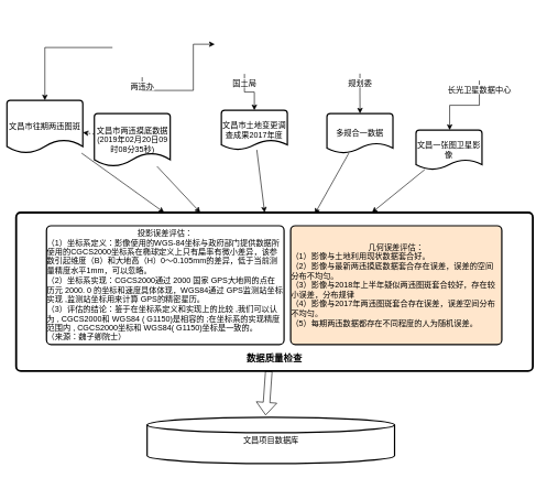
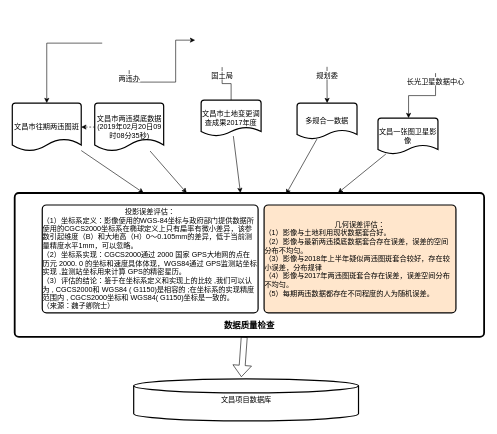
  <mxCell id="0" />
  <mxCell id="1" parent="0" />
  <mxCell id="2" style="edgeStyle=none;shape=flexArrow;rounded=0;orthogonalLoop=1;jettySize=auto;html=1;entryX=0.479;entryY=-0.043;entryDx=0;entryDy=0;entryPerimeter=0;fillColor=#FFFFFF;" edge="1" parent="1" source="3" target="26"><mxGeometry relative="1" as="geometry" /></mxCell>
  <mxCell id="3" value="&lt;font style=&quot;font-size: 14px&quot;&gt;&lt;b&gt;&lt;br&gt;&lt;br&gt;&lt;br&gt;&lt;br&gt;&lt;br&gt;&lt;br&gt;&lt;br&gt;&lt;br&gt;&lt;br&gt;&lt;br&gt;&lt;br&gt;&lt;br&gt;数据质量检查&lt;/b&gt;&lt;/font&gt;&lt;br&gt;" style="rounded=1;whiteSpace=wrap;html=1;absoluteArcSize=1;arcSize=14;strokeWidth=3;" vertex="1" parent="1"><mxGeometry x="24" y="321" width="783" height="240" as="geometry" /></mxCell>
- <mxCell id="4" style="edgeStyle=orthogonalEdgeStyle;rounded=0;orthogonalLoop=1;jettySize=auto;html=1;exitX=0.5;exitY=1;exitDx=0;exitDy=0;" edge="1" parent="1" source="5" target="9"><mxGeometry relative="1" as="geometry" /></mxCell>
+ <mxCell id="4" style="edgeStyle=orthogonalEdgeStyle;rounded=0;orthogonalLoop=1;jettySize=auto;html=1;exitX=0.5;exitY=1;exitDx=0;exitDy=0;endArrow=none;" edge="1" parent="1" source="5" target="9"><mxGeometry relative="1" as="geometry" /></mxCell>
  <mxCell id="5" value="国土局" style="shape=image;html=1;verticalAlign=top;verticalLabelPosition=bottom;labelBackgroundColor=#ffffff;imageAspect=0;aspect=fixed;image=https://cdn4.iconfinder.com/data/icons/ios-web-user-interface-multi-circle-flat-vol-3/512/Bank_building_government_house_real_estate_panteon-128.png" vertex="1" parent="1"><mxGeometry x="325" width="90" height="90" as="geometry" y="21" /></mxCell>
  <mxCell id="6" style="edgeStyle=orthogonalEdgeStyle;rounded=0;orthogonalLoop=1;jettySize=auto;html=1;exitX=0.5;exitY=1;exitDx=0;exitDy=0;" edge="1" parent="1" source="7"><mxGeometry relative="1" as="geometry"><mxPoint x="545.167" y="171" as="targetPoint" /></mxGeometry></mxCell>
  <mxCell id="7" value="规划委" style="shape=image;html=1;verticalAlign=top;verticalLabelPosition=bottom;labelBackgroundColor=#ffffff;imageAspect=0;aspect=fixed;image=https://cdn4.iconfinder.com/data/icons/ios-web-user-interface-multi-circle-flat-vol-3/512/Bank_building_government_house_real_estate_panteon-128.png" vertex="1" parent="1"><mxGeometry x="500" y="20.5" width="90" height="90" as="geometry" /></mxCell>
  <mxCell id="8" style="edgeStyle=none;rounded=0;orthogonalLoop=1;jettySize=auto;html=1;" edge="1" parent="1" source="9" target="3"><mxGeometry relative="1" as="geometry" /></mxCell>
  <mxCell id="9" value="文昌市土地变更调查成果2017年度" style="strokeWidth=2;html=1;shape=mxgraph.flowchart.document2;whiteSpace=wrap;size=0.25;" vertex="1" parent="1"><mxGeometry x="335" y="166" width="100" height="60" as="geometry" /></mxCell>
  <mxCell id="10" value="" style="rounded=0;orthogonalLoop=1;jettySize=auto;html=1;dashed=1;" edge="1" parent="1" source="12" target="14"><mxGeometry relative="1" as="geometry" /></mxCell>
  <mxCell id="11" style="edgeStyle=none;rounded=0;orthogonalLoop=1;jettySize=auto;html=1;" edge="1" parent="1" source="12" target="3"><mxGeometry relative="1" as="geometry" /></mxCell>
- <mxCell id="12" value="文昌市两违摸底数据(2019年02月20日09时08分35秒)" style="strokeWidth=2;html=1;shape=mxgraph.flowchart.document2;whiteSpace=wrap;size=0.25;" vertex="1" parent="1"><mxGeometry x="142.5" y="171" width="115" height="80" as="geometry" /></mxCell>
+ <mxCell id="12" value="文昌市两违摸底数据(2019年02月20日09时08分35秒)" style="strokeWidth=2;html=1;shape=mxgraph.flowchart.document2;whiteSpace=wrap;size=0.25;" vertex="1" parent="1"><mxGeometry x="157.5" y="171" width="115" height="80" as="geometry" /></mxCell>
  <mxCell id="13" style="edgeStyle=none;rounded=0;orthogonalLoop=1;jettySize=auto;html=1;" edge="1" parent="1" source="14" target="3"><mxGeometry relative="1" as="geometry" /></mxCell>
- <mxCell id="14" value="文昌市往期两违图斑" style="strokeWidth=2;html=1;shape=mxgraph.flowchart.document2;whiteSpace=wrap;size=0.25;" vertex="1" parent="1"><mxGeometry x="10" y="151" width="115" height="80" as="geometry" /></mxCell>
+ <mxCell id="14" value="文昌市往期两违图斑" style="strokeWidth=2;html=1;shape=mxgraph.flowchart.document2;whiteSpace=wrap;size=0.25;" vertex="1" parent="1"><mxGeometry x="20" y="171" width="115" height="80" as="geometry" /></mxCell>
  <mxCell id="15" style="edgeStyle=none;rounded=0;orthogonalLoop=1;jettySize=auto;html=1;entryX=0.578;entryY=0.008;entryDx=0;entryDy=0;entryPerimeter=0;" edge="1" parent="1" source="16" target="3"><mxGeometry relative="1" as="geometry" /></mxCell>
  <mxCell id="16" value="多规合一数据" style="strokeWidth=2;html=1;shape=mxgraph.flowchart.document2;whiteSpace=wrap;size=0.25;" vertex="1" parent="1"><mxGeometry x="495" y="171" width="100" height="60" as="geometry" /></mxCell>
  <mxCell id="17" style="edgeStyle=none;rounded=0;orthogonalLoop=1;jettySize=auto;html=1;" edge="1" parent="1" source="18" target="3"><mxGeometry relative="1" as="geometry" /></mxCell>
  <mxCell id="18" value="文昌一张图卫星影像" style="strokeWidth=2;html=1;shape=mxgraph.flowchart.document2;whiteSpace=wrap;size=0.25;" vertex="1" parent="1"><mxGeometry x="630" y="196" width="100" height="60" as="geometry" /></mxCell>
  <mxCell id="19" style="edgeStyle=orthogonalEdgeStyle;rounded=0;orthogonalLoop=1;jettySize=auto;html=1;entryX=0.51;entryY=0;entryDx=0;entryDy=0;entryPerimeter=0;" edge="1" parent="1" source="20" target="18"><mxGeometry relative="1" as="geometry" /></mxCell>
  <mxCell id="20" value="长光卫星数据中心" style="shape=image;html=1;verticalAlign=top;verticalLabelPosition=bottom;labelBackgroundColor=#ffffff;imageAspect=0;aspect=fixed;image=https://cdn3.iconfinder.com/data/icons/world-of-anime/128/WORLD_GOV.png" vertex="1" parent="1"><mxGeometry x="676" width="100" height="100" as="geometry" y="21" /></mxCell>
  <mxCell id="21" style="edgeStyle=orthogonalEdgeStyle;rounded=0;orthogonalLoop=1;jettySize=auto;html=1;exitX=0.5;exitY=1;exitDx=0;exitDy=0;" edge="1" parent="1" source="23" target="5"><mxGeometry relative="1" as="geometry" /></mxCell>
  <mxCell id="22" style="edgeStyle=orthogonalEdgeStyle;rounded=0;orthogonalLoop=1;jettySize=auto;html=1;" edge="1" parent="1" source="23" target="14"><mxGeometry relative="1" as="geometry" /></mxCell>
  <mxCell id="23" value="两违办" style="shape=image;html=1;verticalAlign=top;verticalLabelPosition=bottom;labelBackgroundColor=#ffffff;imageAspect=0;aspect=fixed;image=https://cdn4.iconfinder.com/data/icons/ios-web-user-interface-multi-circle-flat-vol-3/512/Bank_building_government_house_real_estate_panteon-128.png" vertex="1" parent="1"><mxGeometry x="170" y="26" width="90" height="90" as="geometry" /></mxCell>
  <mxCell id="24" value="&lt;div style=&quot;text-align: center&quot;&gt;&lt;span&gt;投影误差评估：&lt;/span&gt;&lt;/div&gt;&lt;div style=&quot;text-align: left&quot;&gt;&lt;span&gt;（1）坐标系定义：影像使用的WGS-84坐标与政府部门提供数据所使用的CGCS2000坐标系在椭球定义上只有扁率有微小差异，该参数引起维度（B）和大地高（H）0～0.105mm的差异，低于当前测量精度水平1mm，可以忽略。&lt;/span&gt;&lt;/div&gt;&lt;div style=&quot;text-align: left&quot;&gt;&lt;span&gt;（2）坐标系实现：&lt;/span&gt;&lt;span&gt;CGCS2000通过 2000 国家 GPS大地网的点在&lt;/span&gt;&lt;/div&gt;&lt;div style=&quot;text-align: left&quot;&gt;&lt;span&gt;历元 2000. 0 的坐标和速度具体体现，&lt;/span&gt;&lt;span&gt;WGS84通过 GPS监测站坐标实现 ,监测站坐&lt;/span&gt;&lt;span style=&quot;text-align: center&quot;&gt;标用来计算 GPS的精密星历。&lt;/span&gt;&lt;/div&gt;&lt;div style=&quot;text-align: left&quot;&gt;&lt;span style=&quot;text-align: center&quot;&gt;（3）评估的结论：&lt;/span&gt;&lt;span&gt;鉴于在坐标系定义和实现上的比较 ,我们可以&lt;/span&gt;&lt;span&gt;认为 , CGCS2000和 WGS84 ( G1150)是相容的 ;在坐&lt;/span&gt;&lt;span&gt;标系的实现精度范围内 , CGCS2000坐标和 WGS84&lt;/span&gt;&lt;span&gt;( G1150)坐标是一致的。&lt;/span&gt;&lt;/div&gt;&lt;div style=&quot;text-align: left&quot;&gt;&lt;span&gt;（来源：魏子卿院士）&lt;/span&gt;&lt;/div&gt;" style="rounded=1;whiteSpace=wrap;html=1;absoluteArcSize=1;arcSize=14;strokeWidth=2;" vertex="1" parent="1"><mxGeometry x="70" y="341" width="360" height="180" as="geometry" /></mxCell>
  <mxCell id="25" value="&lt;div style=&quot;text-align: center&quot;&gt;&lt;span&gt;几何误差评估：&lt;/span&gt;&lt;/div&gt;&lt;div style=&quot;text-align: left&quot;&gt;&lt;span&gt;（1）&lt;/span&gt;&lt;span&gt;影像与土地利用现状数据套合好。&lt;/span&gt;&lt;/div&gt;&lt;div style=&quot;text-align: left&quot;&gt;&lt;span&gt;（2）影像与最新两违摸底数据套合存在误差，误差的空间分布不均匀。&lt;/span&gt;&lt;/div&gt;&lt;div style=&quot;text-align: left&quot;&gt;&lt;span&gt;（3）影像与2018年上半年疑似两违图斑套合较好，存在较小误差，分布规律&lt;/span&gt;&lt;/div&gt;&lt;div style=&quot;text-align: left&quot;&gt;&lt;span&gt;（4）影像与2017年两违图斑套合存在误差，误差空间分布不均匀。&lt;/span&gt;&lt;/div&gt;&lt;div style=&quot;text-align: left&quot;&gt;&lt;span style=&quot;text-align: center&quot;&gt;（5）每期两违数据都存在不同程度的人为随机误差。&lt;br&gt;&lt;/span&gt;&lt;/div&gt;" style="rounded=1;whiteSpace=wrap;html=1;absoluteArcSize=1;arcSize=14;strokeWidth=2;fillColor=#ffe6cc;" vertex="1" parent="1"><mxGeometry x="440" y="341" width="320" height="180" as="geometry" /></mxCell>
  <mxCell id="26" value="文昌项目数据库" style="strokeWidth=2;html=1;shape=mxgraph.flowchart.database;whiteSpace=wrap;" vertex="1" parent="1"><mxGeometry x="222.5" y="631" width="375" height="70" as="geometry" /></mxCell>
